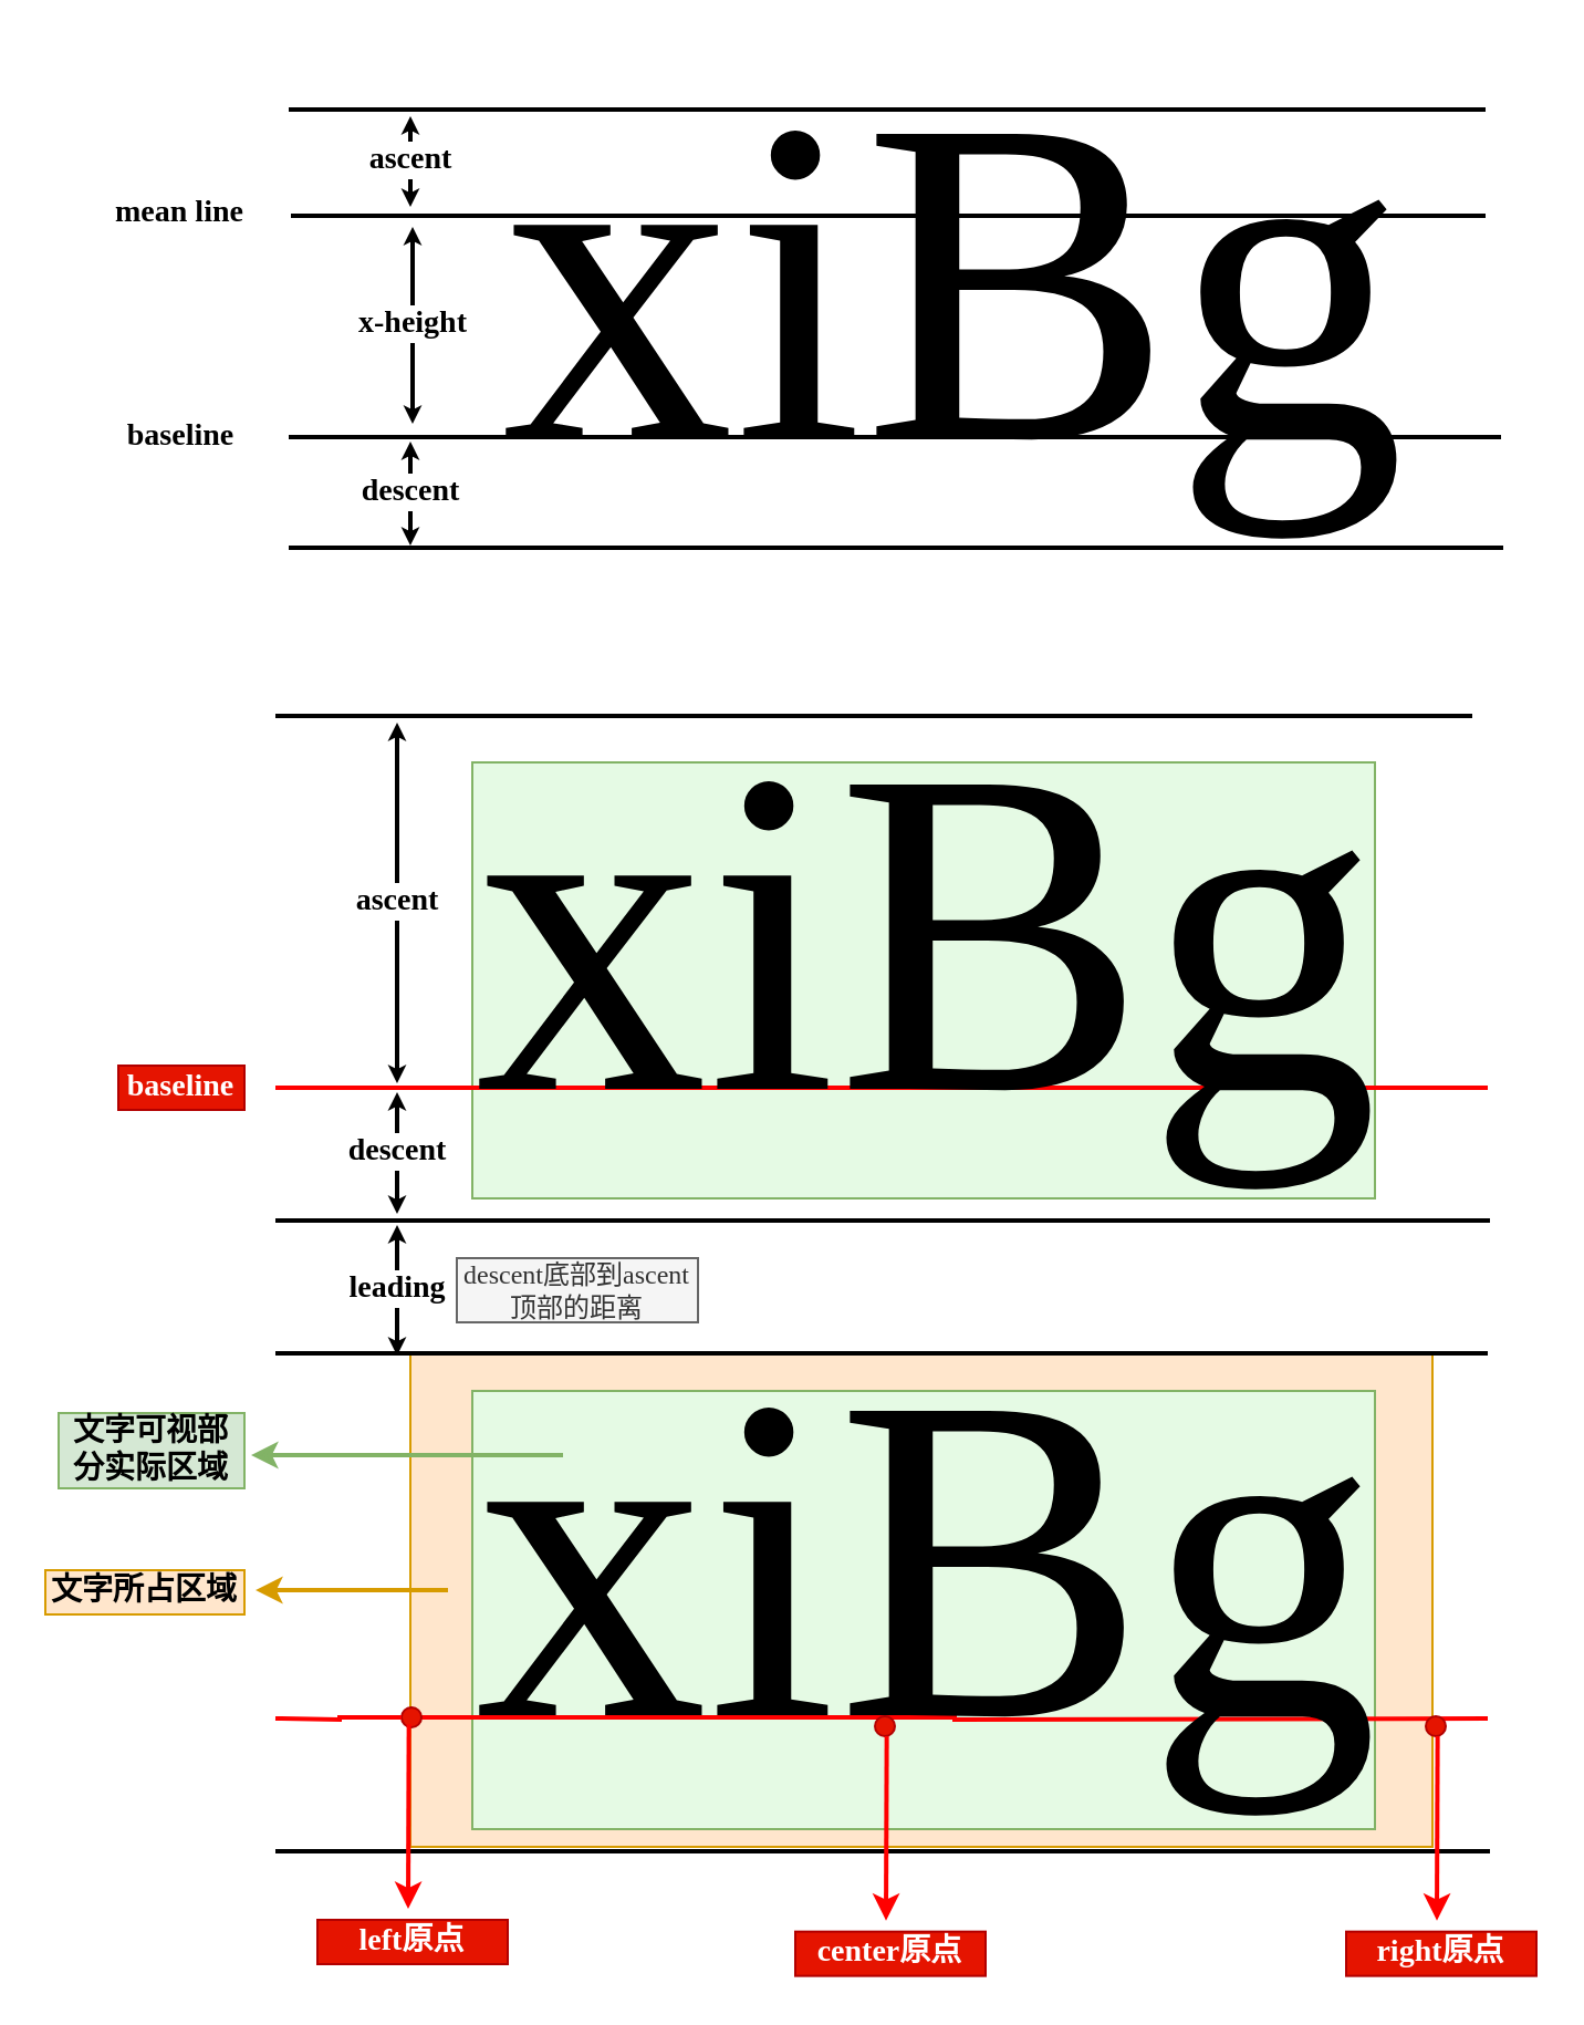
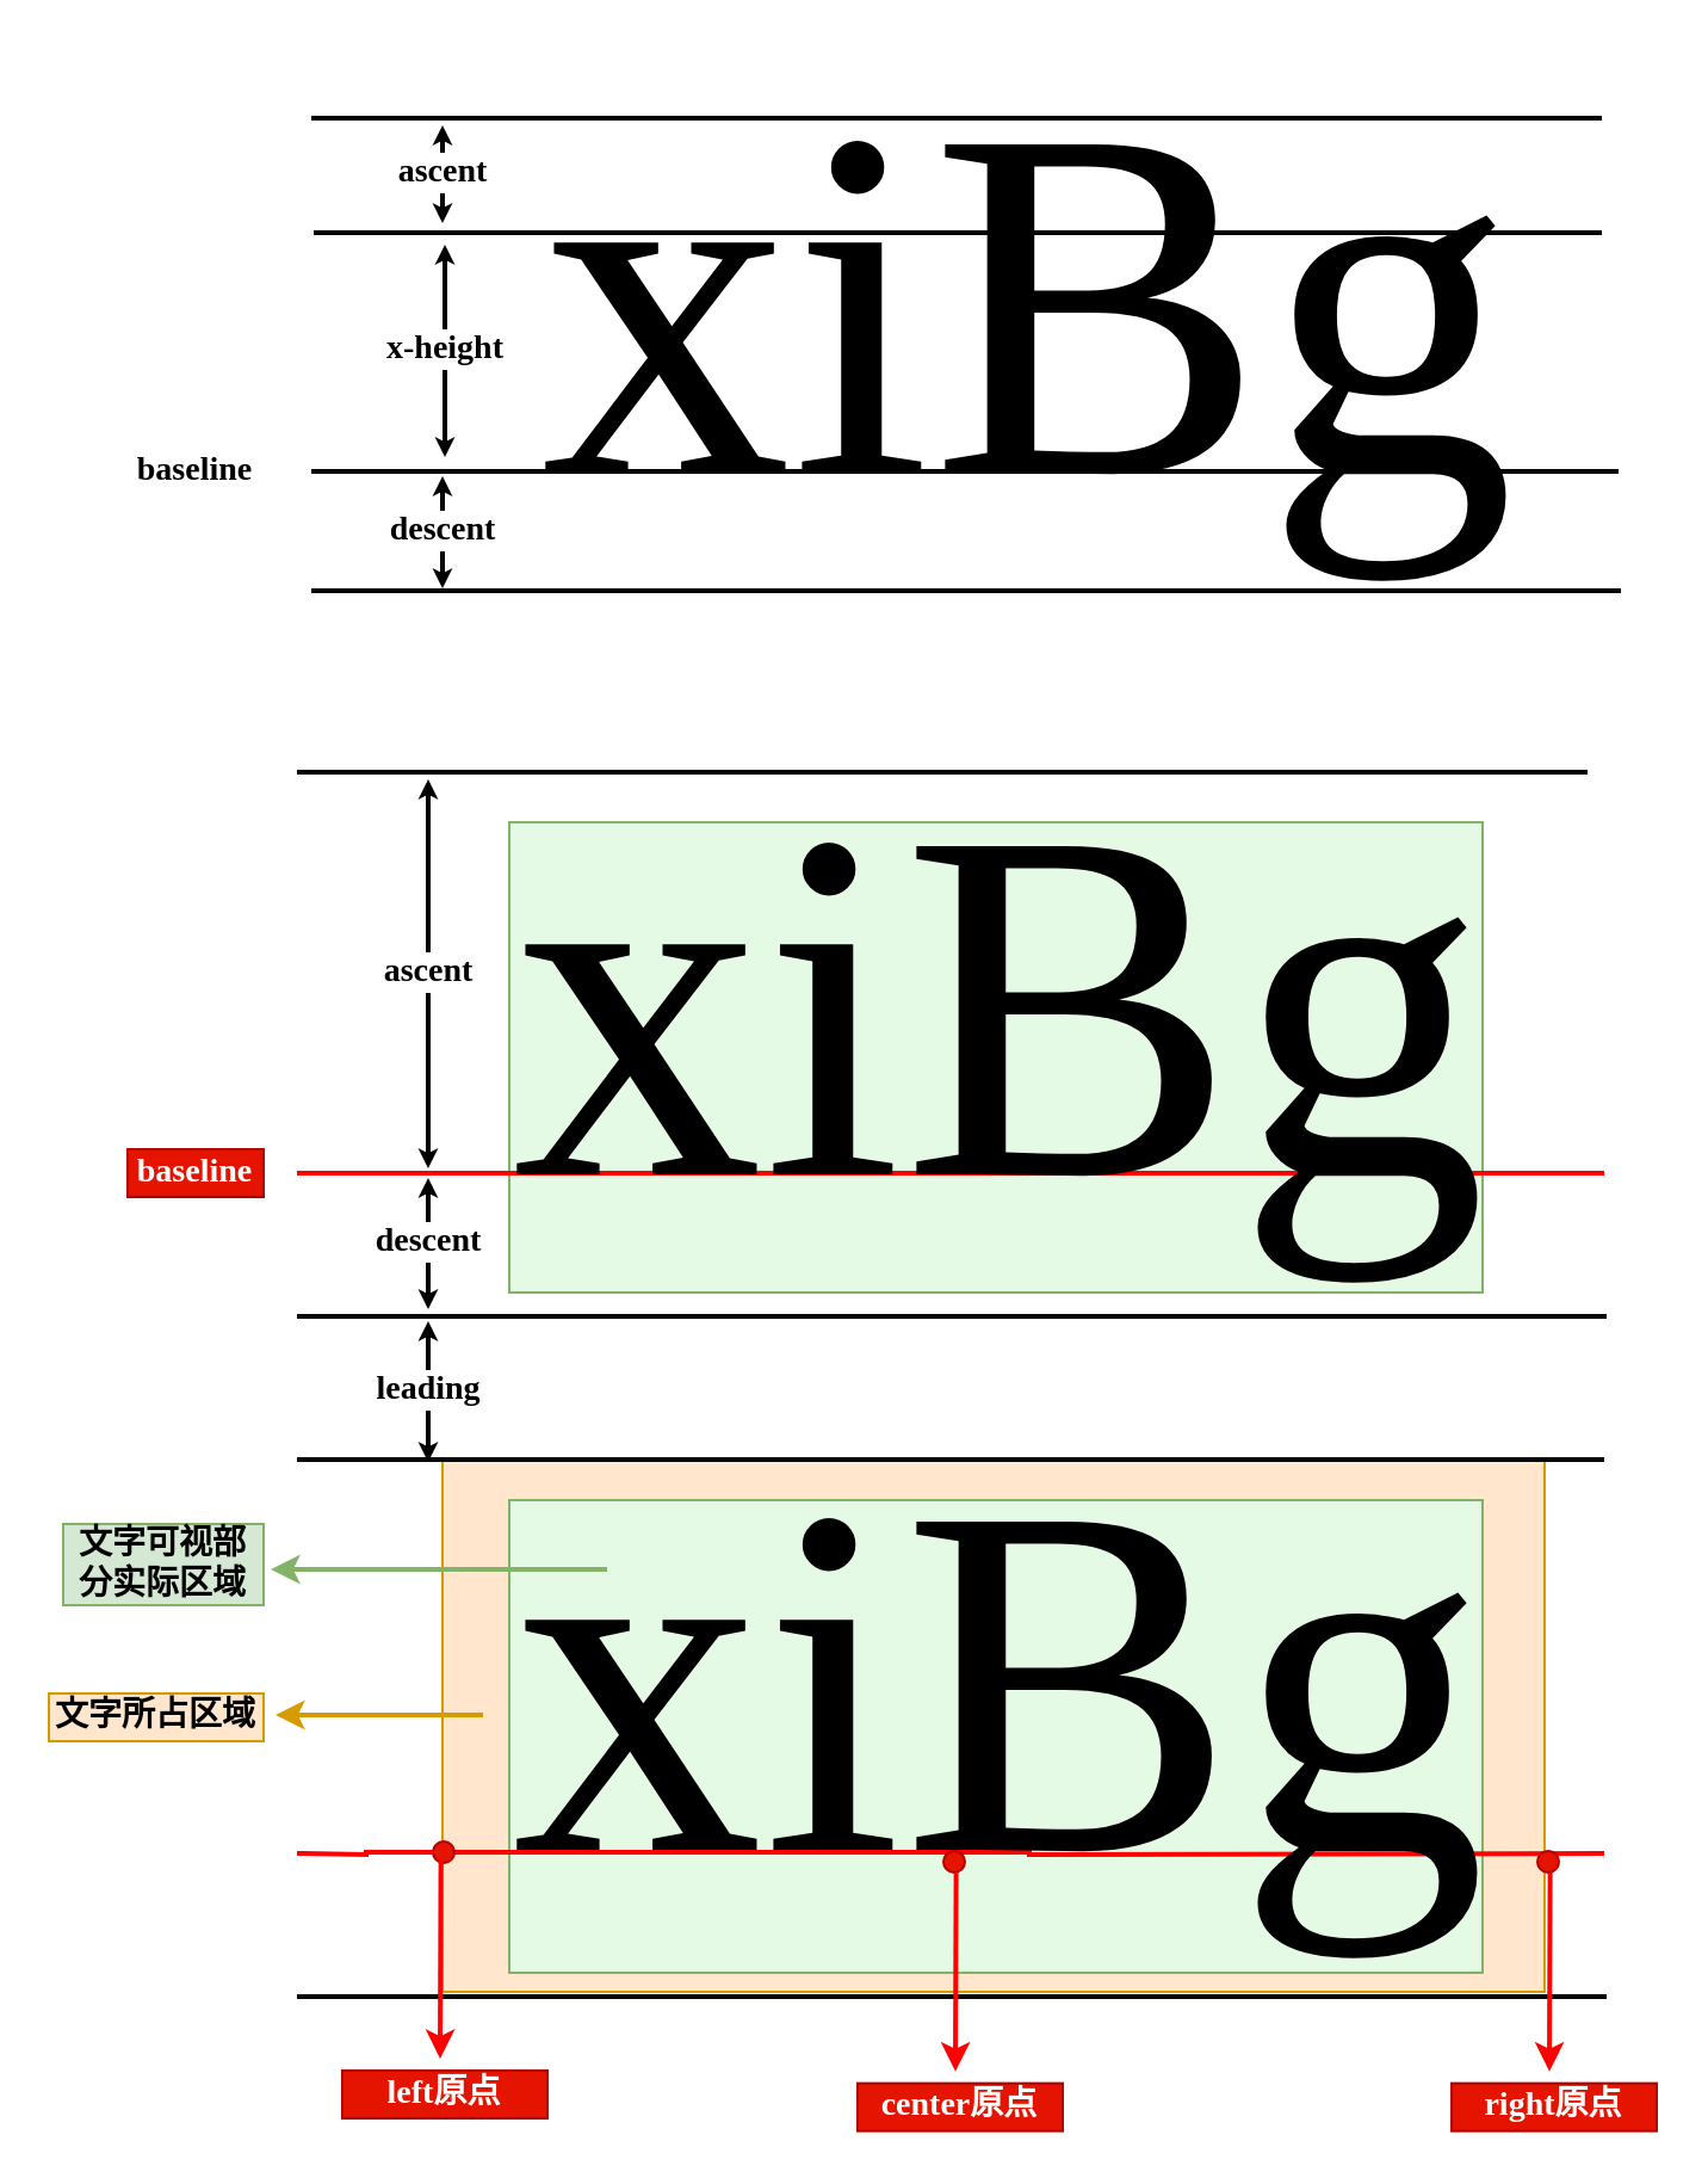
  <mxCell id="0" />
  <mxCell id="1" parent="0" />
  <mxCell id="2" value="" style="rounded=0;whiteSpace=wrap;html=1;shadow=0;glass=0;sketch=0;strokeColor=#d79b00;fillColor=#ffe6cc;fontFamily=Times New Roman;fontSize=12;" parent="1" vertex="1"><mxGeometry x="185" y="603" width="462" height="223" as="geometry" /></mxCell>
  <mxCell id="3" value="" style="rounded=0;whiteSpace=wrap;html=1;shadow=0;glass=0;sketch=0;strokeColor=#82b366;fontFamily=Times New Roman;fontSize=14;fillColor=#E5FAE4;" parent="1" vertex="1"><mxGeometry x="213" y="336" width="408" height="197" as="geometry" /></mxCell>
  <mxCell id="4" value="" style="endArrow=none;html=1;fontSize=103;fillColor=#0050ef;strokeWidth=2;rounded=0;" parent="1" edge="1"><mxGeometry width="50" height="50" relative="1" as="geometry"><mxPoint x="131" y="89" as="sourcePoint" /><mxPoint x="671" y="89" as="targetPoint" /></mxGeometry></mxCell>
  <mxCell id="5" value="" style="endArrow=none;html=1;fontSize=103;fillColor=#0050ef;strokeWidth=2;rounded=0;edgeStyle=orthogonalEdgeStyle;" parent="1" edge="1"><mxGeometry width="50" height="50" relative="1" as="geometry"><mxPoint x="130" y="189" as="sourcePoint" /><mxPoint x="678" y="189" as="targetPoint" /></mxGeometry></mxCell>
  <mxCell id="6" value="" style="endArrow=none;html=1;fontSize=103;fillColor=#0050ef;strokeWidth=2;rounded=0;" parent="1" edge="1"><mxGeometry width="50" height="50" relative="1" as="geometry"><mxPoint x="130" y="41" as="sourcePoint" /><mxPoint x="671" y="41" as="targetPoint" /></mxGeometry></mxCell>
  <mxCell id="7" value="" style="endArrow=none;html=1;fontSize=103;fillColor=#0050ef;strokeWidth=2;rounded=0;" parent="1" edge="1"><mxGeometry width="50" height="50" relative="1" as="geometry"><mxPoint x="130" y="239" as="sourcePoint" /><mxPoint x="679" y="239" as="targetPoint" /></mxGeometry></mxCell>
  <mxCell id="8" value="xiBg" style="text;html=1;align=center;verticalAlign=middle;whiteSpace=wrap;rounded=0;fontSize=210;sketch=0;shadow=0;glass=0;fontFamily=Times New Roman;" parent="1" vertex="1"><mxGeometry x="266" y="20" width="330" height="196" as="geometry" /></mxCell>
  <mxCell id="9" value="descent" style="endArrow=classic;startArrow=classic;html=1;strokeColor=#000000;strokeWidth=2;fontFamily=Times New Roman;fontSize=14;endSize=2;startSize=2;fontStyle=1" parent="1" edge="1"><mxGeometry width="50" height="50" relative="1" as="geometry"><mxPoint x="185" y="238" as="sourcePoint" /><mxPoint x="185" y="191" as="targetPoint" /></mxGeometry></mxCell>
  <mxCell id="10" value="ascent" style="endArrow=classic;startArrow=classic;html=1;strokeColor=#000000;strokeWidth=2;fontFamily=Times New Roman;fontSize=14;endSize=2;startSize=2;fontStyle=1" parent="1" edge="1"><mxGeometry width="50" height="50" relative="1" as="geometry"><mxPoint x="185" y="85" as="sourcePoint" /><mxPoint x="185" y="44" as="targetPoint" /></mxGeometry></mxCell>
  <mxCell id="11" value="" style="endArrow=none;html=1;fontSize=103;fillColor=#e51400;strokeWidth=2;rounded=0;edgeStyle=orthogonalEdgeStyle;strokeColor=#FF0000;" parent="1" edge="1"><mxGeometry width="50" height="50" relative="1" as="geometry"><mxPoint x="124" y="483" as="sourcePoint" /><mxPoint x="672" y="483" as="targetPoint" /></mxGeometry></mxCell>
  <mxCell id="12" value="" style="endArrow=none;html=1;fontSize=103;fillColor=#0050ef;strokeWidth=2;rounded=0;" parent="1" edge="1"><mxGeometry width="50" height="50" relative="1" as="geometry"><mxPoint x="124" y="315" as="sourcePoint" /><mxPoint x="665" y="315" as="targetPoint" /></mxGeometry></mxCell>
  <mxCell id="13" value="" style="endArrow=none;html=1;fontSize=103;fillColor=#0050ef;strokeWidth=2;rounded=0;" parent="1" edge="1"><mxGeometry width="50" height="50" relative="1" as="geometry"><mxPoint x="124" y="543" as="sourcePoint" /><mxPoint x="673" y="543" as="targetPoint" /></mxGeometry></mxCell>
  <mxCell id="14" value="xiBg" style="text;html=1;align=center;verticalAlign=middle;whiteSpace=wrap;rounded=0;fontSize=210;sketch=0;shadow=0;glass=0;fontFamily=Times New Roman;" parent="1" vertex="1"><mxGeometry x="275" y="314" width="288" height="196" as="geometry" /></mxCell>
  <mxCell id="15" value="descent" style="endArrow=classic;startArrow=classic;html=1;strokeColor=#000000;strokeWidth=2;fontFamily=Times New Roman;fontSize=14;endSize=2;startSize=2;fontStyle=1" parent="1" edge="1"><mxGeometry width="50" height="50" relative="1" as="geometry"><mxPoint x="179" y="540" as="sourcePoint" /><mxPoint x="179" y="485" as="targetPoint" /></mxGeometry></mxCell>
  <mxCell id="16" value="ascent" style="endArrow=classic;startArrow=classic;html=1;strokeColor=#000000;strokeWidth=2;fontFamily=Times New Roman;fontSize=14;endSize=2;startSize=2;fontStyle=1" parent="1" edge="1"><mxGeometry width="50" height="50" relative="1" as="geometry"><mxPoint x="179" y="481" as="sourcePoint" /><mxPoint x="179" y="318" as="targetPoint" /></mxGeometry></mxCell>
  <mxCell id="17" value="x-height" style="endArrow=classic;startArrow=classic;html=1;strokeColor=#000000;strokeWidth=2;fontFamily=Times New Roman;fontSize=14;endSize=2;startSize=2;fontStyle=1" parent="1" edge="1"><mxGeometry width="50" height="50" relative="1" as="geometry"><mxPoint x="186" y="183" as="sourcePoint" /><mxPoint x="186" y="94" as="targetPoint" /></mxGeometry></mxCell>
- <mxCell id="18" value="&lt;b&gt;mean line&lt;/b&gt;" style="text;html=1;strokeColor=none;fillColor=none;align=center;verticalAlign=middle;whiteSpace=wrap;rounded=0;shadow=0;glass=0;sketch=0;fontFamily=Times New Roman;fontSize=14;" parent="1" vertex="1"><mxGeometry x="49" y="78" width="64" height="20" as="geometry" /></mxCell>
  <mxCell id="19" value="baseline" style="text;html=1;strokeColor=none;fillColor=none;align=center;verticalAlign=middle;whiteSpace=wrap;rounded=0;shadow=0;glass=0;sketch=0;fontFamily=Times New Roman;fontSize=14;fontStyle=1" parent="1" vertex="1"><mxGeometry x="53" y="179" width="57" height="20" as="geometry" /></mxCell>
  <mxCell id="20" value="baseline" style="text;html=1;strokeColor=#B20000;fillColor=#e51400;align=center;verticalAlign=middle;whiteSpace=wrap;rounded=0;shadow=0;glass=0;sketch=0;fontFamily=Times New Roman;fontSize=14;fontStyle=1;fontColor=#ffffff;" parent="1" vertex="1"><mxGeometry x="53" y="473" width="57" height="20" as="geometry" /></mxCell>
  <mxCell id="21" value="" style="rounded=0;whiteSpace=wrap;html=1;shadow=0;glass=0;sketch=0;strokeColor=#82b366;fontFamily=Times New Roman;fontSize=14;fillColor=#E5FAE4;" parent="1" vertex="1"><mxGeometry x="213" y="620" width="408" height="198" as="geometry" /></mxCell>
  <mxCell id="22" value="" style="endArrow=none;html=1;fontSize=103;fillColor=#e51400;strokeWidth=2;rounded=0;edgeStyle=orthogonalEdgeStyle;strokeColor=#FF0000;" parent="1" source="32" edge="1"><mxGeometry width="50" height="50" relative="1" as="geometry"><mxPoint x="124" y="768" as="sourcePoint" /><mxPoint x="672" y="768" as="targetPoint" /></mxGeometry></mxCell>
  <mxCell id="23" value="" style="endArrow=none;html=1;fontSize=103;fillColor=#0050ef;strokeWidth=2;rounded=0;" parent="1" edge="1"><mxGeometry width="50" height="50" relative="1" as="geometry"><mxPoint x="124" y="603" as="sourcePoint" /><mxPoint x="672" y="603" as="targetPoint" /></mxGeometry></mxCell>
  <mxCell id="24" value="" style="endArrow=none;html=1;fontSize=103;fillColor=#0050ef;strokeWidth=2;rounded=0;" parent="1" edge="1"><mxGeometry width="50" height="50" relative="1" as="geometry"><mxPoint x="124" y="828" as="sourcePoint" /><mxPoint x="673" y="828" as="targetPoint" /></mxGeometry></mxCell>
  <mxCell id="25" value="xiBg" style="text;html=1;align=center;verticalAlign=middle;whiteSpace=wrap;rounded=0;fontSize=210;sketch=0;shadow=0;glass=0;fontFamily=Times New Roman;" parent="1" vertex="1"><mxGeometry x="275" y="597" width="288" height="196" as="geometry" /></mxCell>
  <mxCell id="26" value="leading" style="endArrow=classic;startArrow=classic;html=1;strokeColor=#000000;strokeWidth=2;fontFamily=Times New Roman;fontSize=14;endSize=2;startSize=2;fontStyle=1" parent="1" edge="1"><mxGeometry width="50" height="50" relative="1" as="geometry"><mxPoint x="179" y="604" as="sourcePoint" /><mxPoint x="179" y="545" as="targetPoint" /></mxGeometry></mxCell>
- <mxCell id="27" value="descent底部到ascent顶部的距离" style="text;html=1;strokeColor=#666666;fillColor=#f5f5f5;align=center;verticalAlign=middle;whiteSpace=wrap;rounded=0;shadow=0;glass=0;sketch=0;fontFamily=Times New Roman;fontSize=12;fontColor=#333333;" parent="1" vertex="1"><mxGeometry x="206" y="560" width="109" height="29" as="geometry" /></mxCell>
  <mxCell id="28" value="" style="html=1;strokeColor=#82b366;strokeWidth=2;fontFamily=Times New Roman;fontSize=14;fillColor=#d5e8d4;" parent="1" edge="1"><mxGeometry width="100" relative="1" as="geometry"><mxPoint x="254" y="649" as="sourcePoint" /><mxPoint x="113" y="649" as="targetPoint" /></mxGeometry></mxCell>
  <mxCell id="29" value="文字可视部分实际区域" style="text;html=1;strokeColor=#82b366;fillColor=#d5e8d4;align=center;verticalAlign=middle;whiteSpace=wrap;rounded=0;shadow=0;glass=0;sketch=0;fontFamily=Times New Roman;fontSize=14;fontStyle=1" parent="1" vertex="1"><mxGeometry x="26" y="630" width="84" height="34" as="geometry" /></mxCell>
  <mxCell id="30" value="" style="html=1;strokeColor=#d79b00;strokeWidth=2;fontFamily=Times New Roman;fontSize=14;fillColor=#ffe6cc;" parent="1" edge="1"><mxGeometry width="100" relative="1" as="geometry"><mxPoint x="202" y="710" as="sourcePoint" /><mxPoint x="115" y="710" as="targetPoint" /></mxGeometry></mxCell>
  <mxCell id="31" value="文字所占区域" style="text;html=1;strokeColor=#d79b00;fillColor=#ffe6cc;align=center;verticalAlign=middle;whiteSpace=wrap;rounded=0;shadow=0;glass=0;sketch=0;fontFamily=Times New Roman;fontSize=14;fontStyle=1" parent="1" vertex="1"><mxGeometry x="20" y="701" width="90" height="20" as="geometry" /></mxCell>
  <mxCell id="32" value="" style="ellipse;whiteSpace=wrap;html=1;aspect=fixed;shadow=0;glass=0;sketch=0;strokeColor=#B20000;fillColor=#e51400;fontFamily=Times New Roman;fontSize=12;fontColor=#ffffff;" parent="1" vertex="1"><mxGeometry x="181" y="763" width="9" height="9" as="geometry" /></mxCell>
  <mxCell id="33" value="" style="endArrow=none;html=1;fontSize=103;fillColor=#e51400;strokeWidth=2;rounded=0;edgeStyle=orthogonalEdgeStyle;strokeColor=#FF0000;" parent="1" target="32" edge="1"><mxGeometry width="50" height="50" relative="1" as="geometry"><mxPoint x="124" y="768" as="sourcePoint" /><mxPoint x="672" y="768" as="targetPoint" /></mxGeometry></mxCell>
  <mxCell id="34" value="" style="html=1;strokeWidth=2;fontFamily=Times New Roman;fontSize=14;fillColor=#e51400;exitX=0;exitY=1;exitDx=0;exitDy=0;strokeColor=#FF0000;" parent="1" edge="1"><mxGeometry width="100" relative="1" as="geometry"><mxPoint x="184.318" y="770.682" as="sourcePoint" /><mxPoint x="184" y="854" as="targetPoint" /></mxGeometry></mxCell>
  <mxCell id="35" value="left原点" style="text;html=1;strokeColor=#B20000;fillColor=#e51400;align=center;verticalAlign=middle;whiteSpace=wrap;rounded=0;shadow=0;glass=0;sketch=0;fontFamily=Times New Roman;fontSize=14;fontStyle=1;fontColor=#ffffff;" parent="1" vertex="1"><mxGeometry x="143" y="859" width="86" height="20" as="geometry" /></mxCell>
  <mxCell id="36" value="" style="ellipse;whiteSpace=wrap;html=1;aspect=fixed;shadow=0;glass=0;sketch=0;strokeColor=#B20000;fillColor=#e51400;fontFamily=Times New Roman;fontSize=12;fontColor=#ffffff;" parent="1" vertex="1"><mxGeometry x="395" y="767" width="9" height="9" as="geometry" /></mxCell>
  <mxCell id="37" value="" style="ellipse;whiteSpace=wrap;html=1;aspect=fixed;shadow=0;glass=0;sketch=0;strokeColor=#B20000;fillColor=#e51400;fontFamily=Times New Roman;fontSize=12;fontColor=#ffffff;" parent="1" vertex="1"><mxGeometry x="644" y="767" width="9" height="9" as="geometry" /></mxCell>
  <mxCell id="38" value="" style="html=1;strokeWidth=2;fontFamily=Times New Roman;fontSize=14;fillColor=#e51400;exitX=0;exitY=1;exitDx=0;exitDy=0;strokeColor=#FF0000;" parent="1" edge="1"><mxGeometry width="100" relative="1" as="geometry"><mxPoint x="400.318" y="776.002" as="sourcePoint" /><mxPoint x="400" y="859.32" as="targetPoint" /></mxGeometry></mxCell>
  <mxCell id="39" value="center原点" style="text;html=1;strokeColor=#B20000;fillColor=#e51400;align=center;verticalAlign=middle;whiteSpace=wrap;rounded=0;shadow=0;glass=0;sketch=0;fontFamily=Times New Roman;fontSize=14;fontStyle=1;fontColor=#ffffff;" parent="1" vertex="1"><mxGeometry x="359" y="864.32" width="86" height="20" as="geometry" /></mxCell>
  <mxCell id="40" value="" style="html=1;strokeWidth=2;fontFamily=Times New Roman;fontSize=14;fillColor=#e51400;exitX=0;exitY=1;exitDx=0;exitDy=0;strokeColor=#FF0000;" parent="1" edge="1"><mxGeometry width="100" relative="1" as="geometry"><mxPoint x="649.318" y="776.002" as="sourcePoint" /><mxPoint x="649" y="859.32" as="targetPoint" /></mxGeometry></mxCell>
  <mxCell id="41" value="right原点" style="text;html=1;strokeColor=#B20000;fillColor=#e51400;align=center;verticalAlign=middle;whiteSpace=wrap;rounded=0;shadow=0;glass=0;sketch=0;fontFamily=Times New Roman;fontSize=14;fontStyle=1;fontColor=#ffffff;" parent="1" vertex="1"><mxGeometry x="608" y="864.32" width="86" height="20" as="geometry" /></mxCell>
